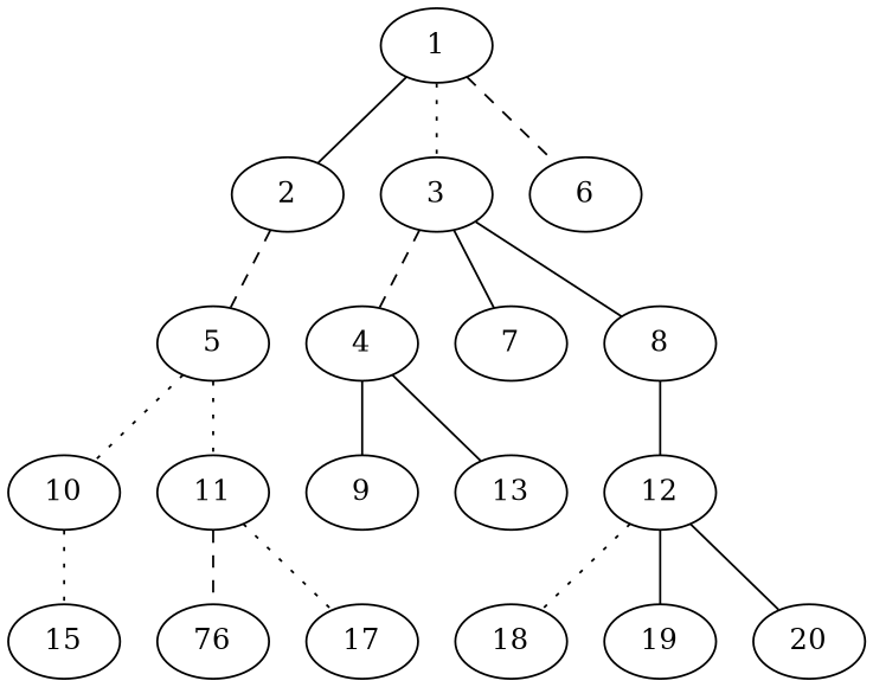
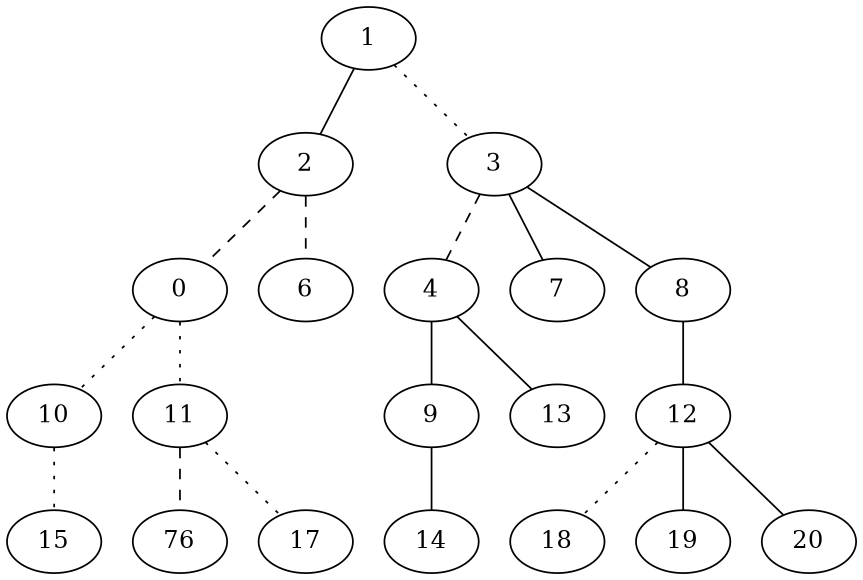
  graph {
    node [chem=C]
    edge [style=solid valence=1]
    1
    2
    3
-   5
+   5 [label=0]
    6 [chem=S]
    4
    7 [chem=N]
    8 [chem=O]
    9
    13 [chem=H]
    10
    11 [chem=N]
    12
+   14 [chem=H]
    15 [chem=H]
    n16 [chem=H label=76]
    17 [chem=H]
    18 [chem=H]
    19 [chem=H]
    20 [chem=H]
    1 -- 2 [valence=2]
    1 -- 3 [style=dotted]
    2 -- 5 [style=dashed]
-   1 -- 6 [style=dashed]
+   2 -- 6 [style=dashed]
    3 -- 4 [style=dashed]
    3 -- 7 [valence=2]
    3 -- 8
    5 -- 10 [style=dotted valence=2]
    5 -- 11 [style=dotted]
    4 -- 9 [valence=2]
    4 -- 13
    8 -- 12
+   9 -- 14
    10 -- 15 [style=dotted]
    11 -- n16 [style=dashed]
    11 -- 17 [style=dotted]
    12 -- 18 [style=dotted]
    12 -- 19
    12 -- 20
  }
